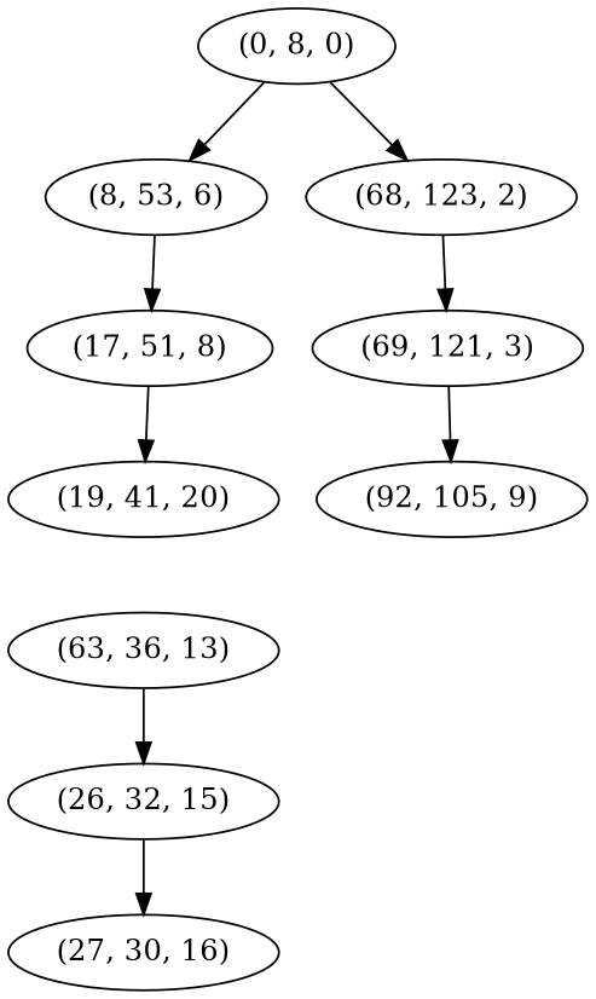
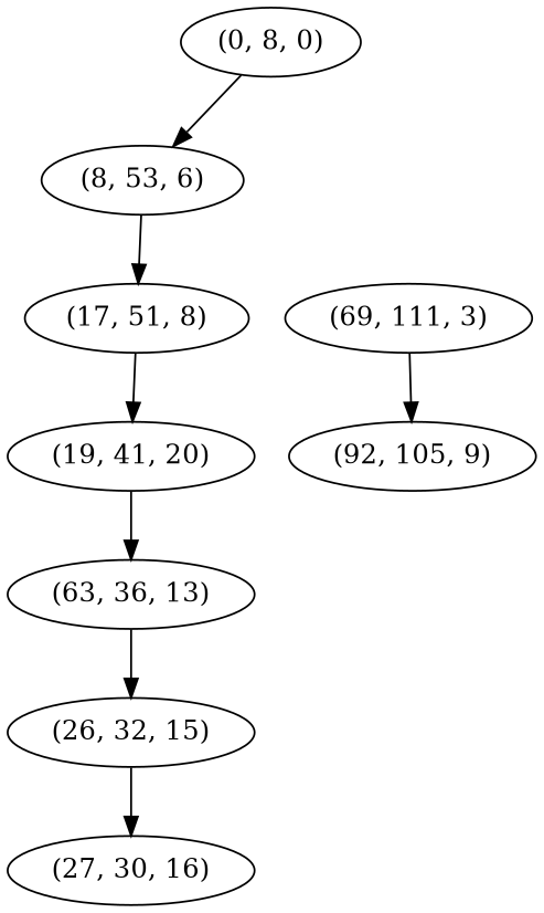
  digraph {
    n1 [label="(0, 8, 0)"]
    "(8, 53, 6)"
-   "(68, 123, 2)"
    "(17, 51, 8)"
-   "(69, 121, 3)"
+   "(69, 121, 3)" [label="(69, 111, 3)"]
    n6 [label="(19, 41, 20)"]
    n7 [label="(63, 36, 13)"]
    "(26, 32, 15)"
    "(27, 30, 16)"
    "(92, 105, 9)"
    n1 -> "(8, 53, 6)"
-   n1 -> "(68, 123, 2)"
    "(8, 53, 6)" -> "(17, 51, 8)"
-   "(68, 123, 2)" -> "(69, 121, 3)"
    "(17, 51, 8)" -> n6
    "(69, 121, 3)" -> "(92, 105, 9)"
+   n6 -> n7
    n7 -> "(26, 32, 15)"
    "(26, 32, 15)" -> "(27, 30, 16)"
  }
